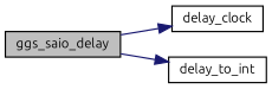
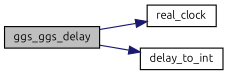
  digraph {
    fontname=Ubuntu
    rankdir=LR
    node [color=black fontname=Ubuntu fontsize=10 shape=record]
    edge [color=midnightblue fontname=Ubuntu fontsize=10 labelfontname=FreeSans labelfontsize=10 style=solid]
-   n1 [fillcolor=grey75 fontcolor=black height=0.2 label=ggs_saio_delay style=filled width=0.4]
-   n2 [height=0.2 label=delay_clock width=0.4]
+   n1 [fillcolor=grey75 fontcolor=black height=0.2 label=ggs_ggs_delay style=filled width=0.4]
+   n2 [height=0.2 label=real_clock width=0.4]
    n3 [height=0.2 label=delay_to_int width=0.4]
    n1 -> n2
    n1 -> n3
  }
